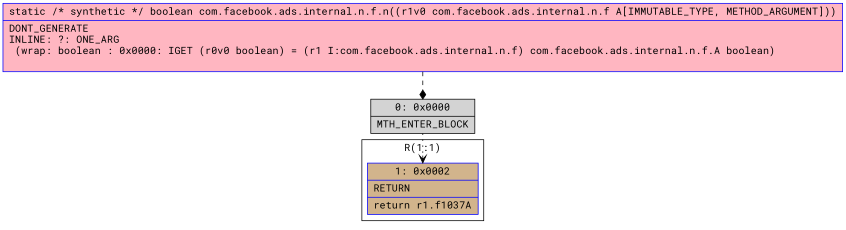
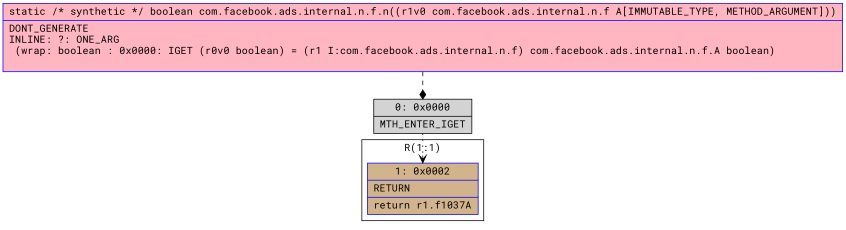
  digraph {
    fontname="Roboto Mono"
    node [color=blue shape=record style=filled fontname="Roboto Mono"]
    edge [fontname="Roboto Mono"]
    n1 [label="{1\:\ 0x0002|RETURN\l|return r1.f1037A\l}" fillcolor=tan]
-   n2 [color=black label="{0\:\ 0x0000|MTH_ENTER_BLOCK\l}" fillcolor=lightgrey]
+   n2 [color=black label="{0\:\ 0x0000|MTH_ENTER_IGET\l}" fillcolor=lightgrey]
    n3 [label="{static \/* synthetic *\/ boolean com.facebook.ads.internal.n.f.n((r1v0 com.facebook.ads.internal.n.f A[IMMUTABLE_TYPE, METHOD_ARGUMENT]))  | DONT_GENERATE\lINLINE: ?: ONE_ARG  \l  (wrap: boolean : 0x0000: IGET  (r0v0 boolean) = (r1 I:com.facebook.ads.internal.n.f) com.facebook.ads.internal.n.f.A boolean)\l\l}" fillcolor=lightpink]
    subgraph cluster_1 {
      label="R(1:1)"
      n1
    }
    n2 -> n1 [style=dotted arrowhead=vee]
    n3 -> n2 [style=dashed arrowhead=diamond]
  }
